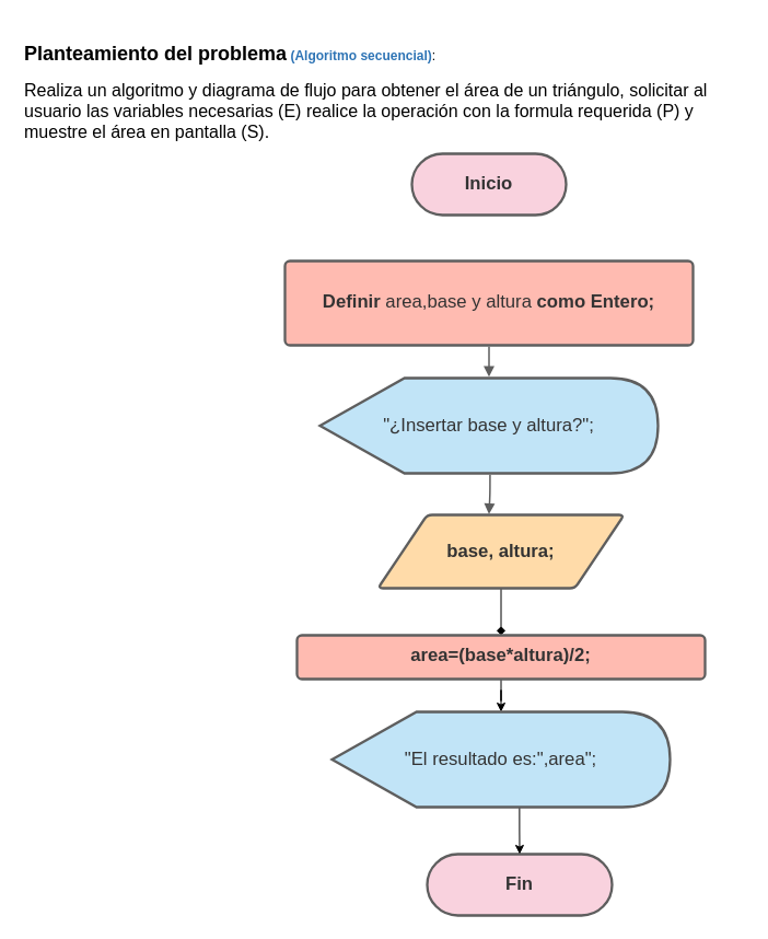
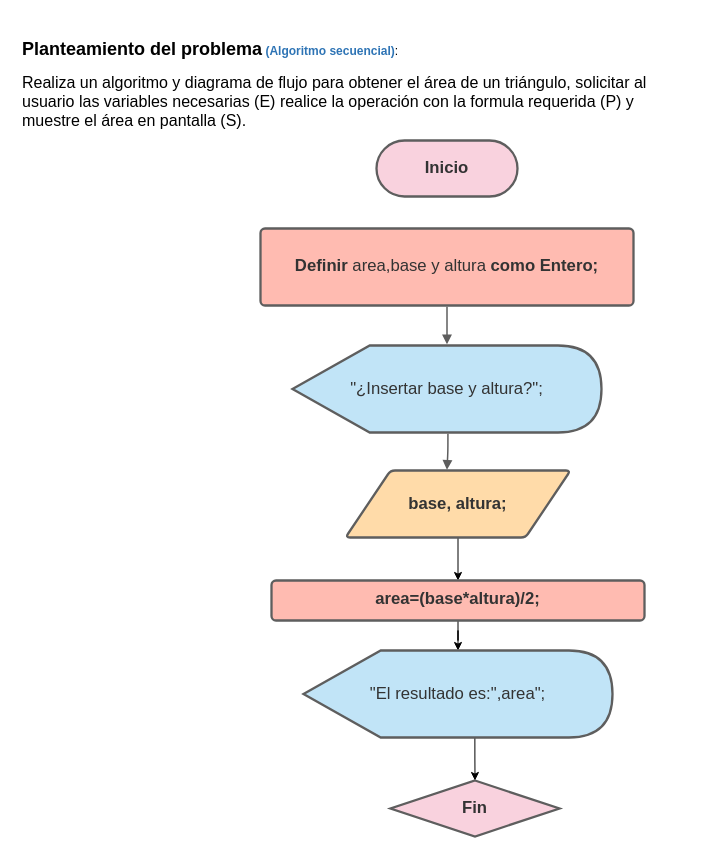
  <mxCell id="0" />
  <mxCell id="1" parent="0" />
  <mxCell id="2" value="&lt;p class=&quot;MsoTitle&quot; style=&quot;text-align: justify&quot;&gt;&lt;span lang=&quot;ES&quot;&gt;&lt;b&gt;&lt;font style=&quot;font-size: 18px&quot;&gt;Planteamiento del problema&lt;/font&gt;&lt;/b&gt; &lt;/span&gt;&lt;font&gt;&lt;font style=&quot;font-size: 12px&quot;&gt;&lt;b&gt;&lt;span lang=&quot;ES&quot; style=&quot;color: rgb(46 , 116 , 181)&quot;&gt;(Algoritmo&amp;nbsp;secuencial)&lt;/span&gt;&lt;/b&gt;&lt;span lang=&quot;ES&quot;&gt;:&lt;/span&gt;&lt;/font&gt;&lt;font size=&quot;1&quot;&gt;&lt;span lang=&quot;ES&quot;&gt;&lt;/span&gt;&lt;/font&gt;&lt;/font&gt;&lt;/p&gt;&lt;p class=&quot;MsoNormal&quot;&gt;&lt;span&gt;&lt;font size=&quot;3&quot;&gt;Realiza un algoritmo y diagrama&amp;nbsp;de flujo para obtener el área de un triángulo, solicitar al usuario las&amp;nbsp;variables necesarias (E) realice la operación&amp;nbsp;con la formula requerida (P) y muestre el área&amp;nbsp;en pantalla (S).&lt;/font&gt;&lt;/span&gt;&lt;/p&gt;" style="text;whiteSpace=wrap;html=1;" vertex="1" parent="1"><mxGeometry x="20" y="20" width="660" height="130" as="geometry" /></mxCell>
  <mxCell id="3" value="Inicio" style="html=1;overflow=block;blockSpacing=1;whiteSpace=wrap;rounded=1;arcSize=50;whiteSpace=wrap;fontSize=16.7;fontColor=#333333;fontStyle=1;align=center;spacing=3.8;strokeColor=#5e5e5e;strokeOpacity=100;fillOpacity=100;fillColor=#f9d2de;strokeWidth=2.3;" vertex="1" parent="1"><mxGeometry x="376" y="140" width="141" height="56" as="geometry" /></mxCell>
- <mxCell id="4" value="&lt;div style=&quot;display: flex ; justify-content: center ; text-align: center ; align-items: baseline ; font-size: 0 ; line-height: 1.25 ; margin-top: -2px&quot;&gt;&lt;span&gt;&lt;span style=&quot;font-size: 16.7px ; color: #333333 ; font-weight: bold&quot;&gt;Definir&lt;/span&gt;&lt;span style=&quot;font-size: 16.7px ; color: #333333&quot;&gt; area,base y altura&amp;nbsp;&lt;/span&gt;&lt;span style=&quot;font-size: 16.7px ; color: #333333 ; font-weight: bold&quot;&gt;como Entero;&lt;/span&gt;&lt;/span&gt;&lt;/div&gt;" style="html=1;overflow=block;blockSpacing=1;whiteSpace=wrap;;whiteSpace=wrap;fontSize=13;spacing=9;strokeColor=#5E5E5E;fillOpacity=100;rounded=1;absoluteArcSize=1;arcSize=9;fillColor=#ffbbb1;strokeWidth=2.3;" vertex="1" parent="1"><mxGeometry x="260" y="238" width="373" height="77" as="geometry" /></mxCell>
+ <mxCell id="4" value="&lt;div style=&quot;display: flex ; justify-content: center ; text-align: center ; align-items: baseline ; font-size: 0 ; line-height: 1.25 ; margin-top: -2px&quot;&gt;&lt;span&gt;&lt;span style=&quot;font-size: 16.7px ; color: #333333 ; font-weight: bold&quot;&gt;Definir&lt;/span&gt;&lt;span style=&quot;font-size: 16.7px ; color: #333333&quot;&gt; area,base y altura&amp;nbsp;&lt;/span&gt;&lt;span style=&quot;font-size: 16.7px ; color: #333333 ; font-weight: bold&quot;&gt;como Entero;&lt;/span&gt;&lt;/span&gt;&lt;/div&gt;" style="html=1;overflow=block;blockSpacing=1;whiteSpace=wrap;;whiteSpace=wrap;fontSize=13;spacing=9;strokeColor=#5E5E5E;fillOpacity=100;rounded=1;absoluteArcSize=1;arcSize=9;fillColor=#ffbbb1;strokeWidth=2.3;" vertex="1" parent="1"><mxGeometry x="260" y="228" width="373" height="77" as="geometry" /></mxCell>
  <mxCell id="5" value="" style="html=1;jettySize=18;whiteSpace=wrap;fontSize=13;strokeColor=#5E5E5E;strokeWidth=1.5;rounded=1;arcSize=12;edgeStyle=orthogonalEdgeStyle;startArrow=none;;endArrow=block;endFill=1;;exitX=0.5;exitY=1.015;exitPerimeter=0;entryX=0.5;entryY=-0.013;entryPerimeter=0;" edge="1" parent="1" source="4" target="6"><mxGeometry width="100" height="100" relative="1" as="geometry"><Array as="points" /></mxGeometry></mxCell>
  <mxCell id="6" value="&quot;¿Insertar base y altura?&quot;;" style="html=1;overflow=block;blockSpacing=1;whiteSpace=wrap;shape=display;whiteSpace=wrap;fontSize=16.7;fontColor=#333333;align=center;spacing=3.8;strokeColor=#5E5E5E;fillOpacity=100;rounded=1;absoluteArcSize=1;arcSize=9;fillColor=#c1e4f7;strokeWidth=2.3;" vertex="1" parent="1"><mxGeometry x="292" y="345" width="309" height="87" as="geometry" /></mxCell>
- <mxCell id="7" value="Fin" style="html=1;overflow=block;blockSpacing=1;whiteSpace=wrap;rounded=1;arcSize=50;whiteSpace=wrap;fontSize=16.7;fontColor=#333333;fontStyle=1;align=center;spacing=3.8;strokeColor=#5E5E5E;fillOpacity=100;fillColor=#f9d2de;strokeWidth=2.3;" vertex="1" parent="1"><mxGeometry x="390" y="780" width="169" height="56" as="geometry" /></mxCell>
+ <mxCell id="7" value="Fin" style="rhombus;html=1;overflow=block;blockSpacing=1;whiteSpace=wrap;arcSize=50;whiteSpace=wrap;fontSize=16.7;fontColor=#333333;fontStyle=1;align=center;spacing=3.8;strokeColor=#5E5E5E;fillOpacity=100;fillColor=#f9d2de;strokeWidth=2.3;" vertex="1" parent="1"><mxGeometry x="390" y="780" width="169" height="56" as="geometry" /></mxCell>
  <mxCell id="8" value="" style="html=1;jettySize=18;whiteSpace=wrap;fontSize=13;strokeColor=#5E5E5E;strokeWidth=1.5;rounded=1;arcSize=12;edgeStyle=orthogonalEdgeStyle;startArrow=none;;endArrow=block;endFill=1;;exitX=0.503;exitY=1.013;exitPerimeter=0;entryX=0.451;entryY=-0.01;entryPerimeter=0;" edge="1" parent="1" source="6" target="10"><mxGeometry width="100" height="100" relative="1" as="geometry"><Array as="points" /></mxGeometry></mxCell>
- <mxCell id="9" style="edgeStyle=orthogonalEdgeStyle;rounded=0;orthogonalLoop=1;jettySize=auto;html=1;exitX=0.5;exitY=1;exitDx=0;exitDy=0;entryX=0.5;entryY=0;entryDx=0;entryDy=0;endArrow=diamond;" edge="1" parent="1" source="10" target="12"><mxGeometry relative="1" as="geometry" /></mxCell>
+ <mxCell id="9" style="edgeStyle=orthogonalEdgeStyle;rounded=0;orthogonalLoop=1;jettySize=auto;html=1;exitX=0.5;exitY=1;exitDx=0;exitDy=0;entryX=0.5;entryY=0;entryDx=0;entryDy=0;" edge="1" parent="1" source="10" target="12"><mxGeometry relative="1" as="geometry" /></mxCell>
  <mxCell id="10" value=" base, altura;" style="html=1;overflow=block;blockSpacing=1;whiteSpace=wrap;shape=parallelogram;perimeter=parallelogramPerimeter;anchorPointDirection=0;whiteSpace=wrap;fontSize=16.7;fontColor=#333333;fontStyle=1;align=center;spacing=3.8;strokeColor=#5E5E5E;fillOpacity=100;rounded=1;absoluteArcSize=1;arcSize=9;fillColor=#ffdba9;strokeWidth=2.3;" vertex="1" parent="1"><mxGeometry x="345" y="470" width="225" height="67" as="geometry" /></mxCell>
  <mxCell id="11" style="edgeStyle=orthogonalEdgeStyle;rounded=0;orthogonalLoop=1;jettySize=auto;html=1;" edge="1" parent="1" source="12" target="14"><mxGeometry relative="1" as="geometry" /></mxCell>
  <mxCell id="12" value="&lt;div style=&quot;display: flex ; justify-content: center ; text-align: center ; align-items: baseline ; line-height: 1.25 ; margin-top: -2px&quot;&gt;&lt;font color=&quot;#333333&quot;&gt;&lt;span style=&quot;font-size: 16.7px&quot;&gt;&lt;b&gt;area=(base*altura)/2;&lt;/b&gt;&lt;/span&gt;&lt;/font&gt;&lt;/div&gt;" style="html=1;overflow=block;blockSpacing=1;whiteSpace=wrap;;whiteSpace=wrap;fontSize=13;spacing=9;strokeColor=#5E5E5E;fillOpacity=100;rounded=1;absoluteArcSize=1;arcSize=9;fillColor=#ffbbb1;strokeWidth=2.3;" vertex="1" parent="1"><mxGeometry x="271" y="580" width="373" height="40" as="geometry" /></mxCell>
  <mxCell id="13" style="edgeStyle=orthogonalEdgeStyle;rounded=0;orthogonalLoop=1;jettySize=auto;html=1;exitX=0;exitY=0;exitDx=171.375;exitDy=87;exitPerimeter=0;" edge="1" parent="1" source="14" target="7"><mxGeometry relative="1" as="geometry" /></mxCell>
  <mxCell id="14" value="&quot;El resultado es:&quot;,area&quot;;" style="html=1;overflow=block;blockSpacing=1;whiteSpace=wrap;shape=display;whiteSpace=wrap;fontSize=16.7;fontColor=#333333;align=center;spacing=3.8;strokeColor=#5E5E5E;fillOpacity=100;rounded=1;absoluteArcSize=1;arcSize=9;fillColor=#c1e4f7;strokeWidth=2.3;" vertex="1" parent="1"><mxGeometry x="303" y="650" width="309" height="87" as="geometry" /></mxCell>
